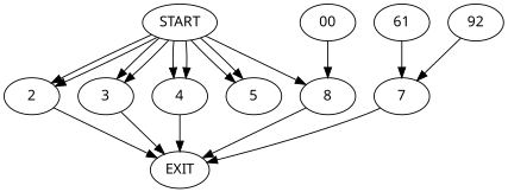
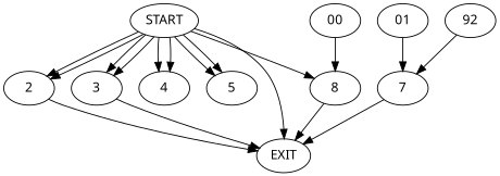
  digraph {
    fontname="Noto Sans"
    node [fontname="Noto Sans"]
    edge [fontname="Noto Sans"]
    n1 [label=START]
    2
    3
    4
    5
    n6 [label=8]
    n7 [label=EXIT]
    7
    00
-   01 [label=61]
+   01
    n11 [label=92]
    n1 -> 2
    n1 -> 2 [tailport=s2]
    n1 -> 3 [tailport=s3]
    n1 -> 3 [tailport=s4]
    n1 -> 4 [tailport=s5]
    n1 -> 4 [tailport=s6]
    n1 -> 5 [tailport=s7]
    n1 -> 5 [tailport=s8]
    n1 -> n6 [tailport=s9]
    2 -> n7
    3 -> n7
-   4 -> n7
+   n1 -> n7
    n6 -> n7
    7 -> n7
    00 -> n6
    01 -> 7
    n11 -> 7
  }
